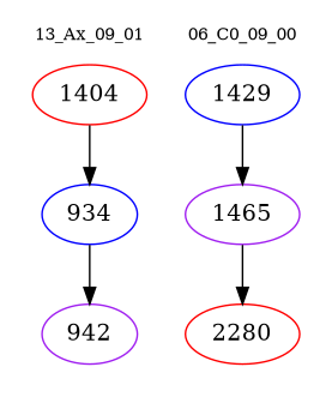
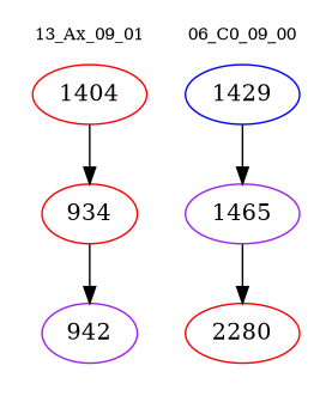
  digraph {
    node [color=blue]
    edge [color=black]
-   n1 [label=934]
+   n1 [color=red label=934]
    n2 [color=purple label=942]
    n3 [color=red label=1404]
    n4 [label=1429]
    n5 [color=purple label=1465]
    n6 [color=red label=2280]
    subgraph cluster_1 {
      color=white
      fontsize=10
      label="13_Ax_09_01"
      n1
      n2
      n3
    }
    subgraph cluster_2 {
      color=white
      fontsize=10
      label="06_C0_09_00"
      n4
      n5
      n6
    }
    n1 -> n2
    n3 -> n1
    n4 -> n5
    n5 -> n6
  }
